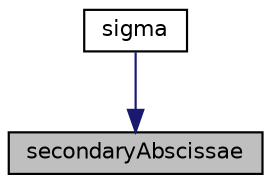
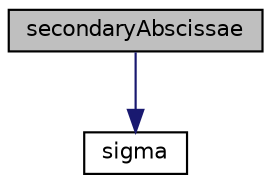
  digraph {
    rankdir=TB
    node [color=black fontname=Helvetica fontsize=10 shape=record]
    n1 [fillcolor=grey75 fontcolor=black height=0.2 label=secondaryAbscissae style=filled width=0.4]
    n2 [height=0.2 label=sigma width=0.4]
-   n2 -> n1 [color=midnightblue fontname=Helvetica fontsize=10 labelfontname=Helvetica labelfontsize=10 style=solid]
+   n1 -> n2 [color=midnightblue fontname=Helvetica fontsize=10 labelfontname=Helvetica labelfontsize=10 style=solid]
  }
